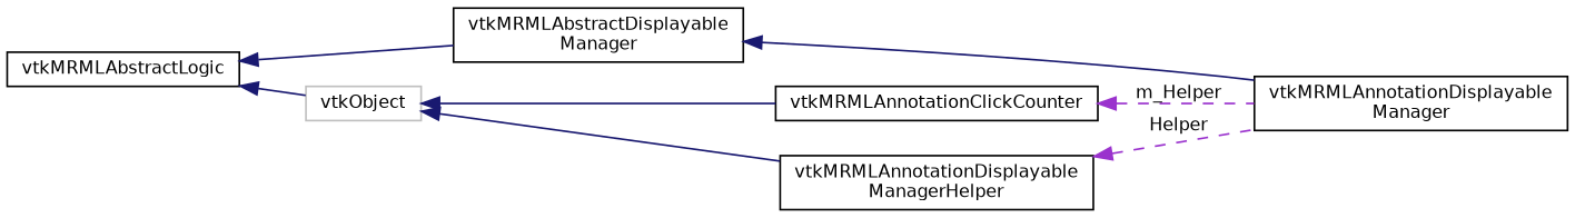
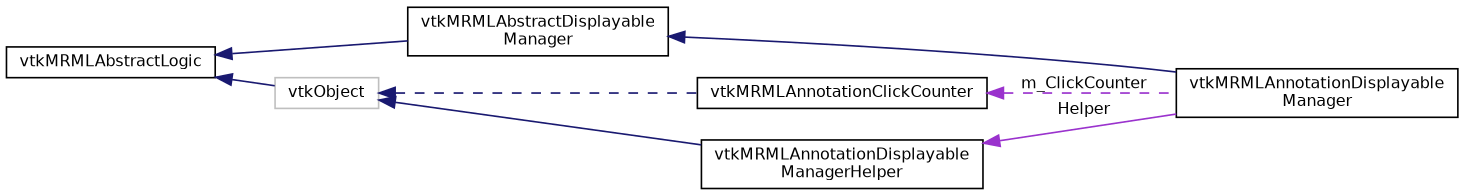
  digraph {
    rankdir=LR
    node [color=black fontname=Helvetica fontsize=10 shape=record]
    edge [color=midnightblue dir=back fontname=Helvetica fontsize=10 labelfontname=Helvetica labelfontsize=10 style=solid]
    n1 [height=0.2 label="vtkMRMLAnnotationDisplayable\lManager" width=0.4]
    n2 [height=0.2 label="vtkMRMLAbstractDisplayable\lManager" width=0.4]
    n3 [height=0.2 label=vtkMRMLAbstractLogic width=0.4]
    n4 [color=grey75 height=0.2 label=vtkObject width=0.4]
    n5 [height=0.2 label=vtkMRMLAnnotationClickCounter width=0.4]
    n6 [height=0.2 label="vtkMRMLAnnotationDisplayable\lManagerHelper" width=0.4]
    n2 -> n1
    n3 -> n2
    n3 -> n4
-   n4 -> n5
+   n4 -> n5 [style=dashed]
    n4 -> n6
-   n5 -> n1 [color=darkorchid3 label=" m_Helper" style=dashed]
-   n6 -> n1 [color=darkorchid3 label=" Helper" style=dashed]
+   n5 -> n1 [color=darkorchid3 label=" m_ClickCounter" style=dashed]
+   n6 -> n1 [color=darkorchid3 label=" Helper"]
  }
